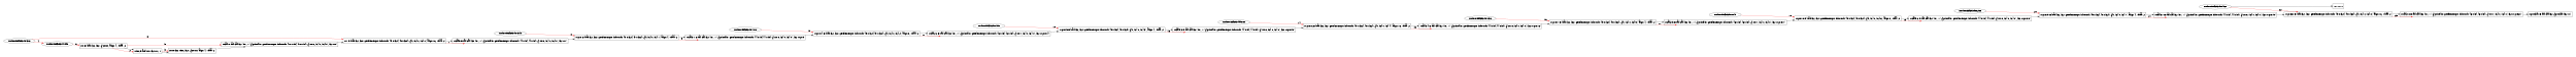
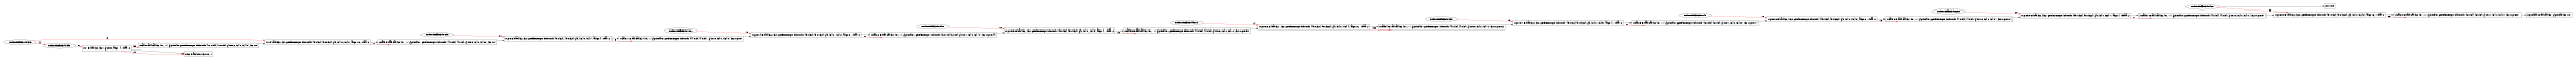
  digraph {
    rankdir=LR
    node [shape=record]
    n1 [label="  %0 = load i32, i32* @count, align 4, !tbaa !2"]
    n2 [label="  %inc = add nsw i32 %0, 1"]
    n3 [label="  %call = tail call i32 (i8*, ...) @printf(i8* getelementptr inbounds ([18 x i8], [18 x i8]* @.str.6, i64 0, i64 0), i32 %0)"]
-   n4 [label="  store i32 %inc, i32* @count, align 4, !tbaa !2"]
    n5 [label="  %1 = load i32, i32* getelementptr inbounds ([9 x i32], [9 x i32]* @b, i64 0, i64 0), align 16, !tbaa !2"]
    Node0x55f393dd1bf8 [shape=""]
    n7 [label="  %call5 = tail call i32 (i8*, ...) @printf(i8* getelementptr inbounds ([4 x i8], [4 x i8]* @.str.8, i64 0, i64 0), i32 %1)"]
    n8 [label="  %.pre = load i32, i32* getelementptr inbounds ([9 x i32], [9 x i32]* @b, i64 0, i64 1), align 4, !tbaa !2"]
    n9 [label="  %call5.1 = tail call i32 (i8*, ...) @printf(i8* getelementptr inbounds ([4 x i8], [4 x i8]* @.str.8, i64 0, i64 0), i32 %.pre)"]
    n10 [label="  %.pre14 = load i32, i32* getelementptr inbounds ([9 x i32], [9 x i32]* @b, i64 0, i64 2), align 8, !tbaa !2"]
    n11 [label="  %call2.2 = tail call i32 (i8*, ...) @printf(i8* getelementptr inbounds ([6 x i8], [6 x i8]* @.str.7, i64 0, i64 0), i32 %.pre14)"]
    n12 [label="  %.pre15 = load i32, i32* getelementptr inbounds ([9 x i32], [9 x i32]* @b, i64 0, i64 3), align 4, !tbaa !2"]
    n13 [label="  %call5.3 = tail call i32 (i8*, ...) @printf(i8* getelementptr inbounds ([4 x i8], [4 x i8]* @.str.8, i64 0, i64 0), i32 %.pre15)"]
    n14 [label="  %.pre16 = load i32, i32* getelementptr inbounds ([9 x i32], [9 x i32]* @b, i64 0, i64 4), align 16, !tbaa !2"]
    n15 [label="  %call5.4 = tail call i32 (i8*, ...) @printf(i8* getelementptr inbounds ([4 x i8], [4 x i8]* @.str.8, i64 0, i64 0), i32 %.pre16)"]
    n16 [label="  %.pre17 = load i32, i32* getelementptr inbounds ([9 x i32], [9 x i32]* @b, i64 0, i64 5), align 4, !tbaa !2"]
    n17 [label="  %call2.5 = tail call i32 (i8*, ...) @printf(i8* getelementptr inbounds ([6 x i8], [6 x i8]* @.str.7, i64 0, i64 0), i32 %.pre17)"]
    n18 [label="  %.pre18 = load i32, i32* getelementptr inbounds ([9 x i32], [9 x i32]* @b, i64 0, i64 6), align 8, !tbaa !2"]
    n19 [label="  %call5.6 = tail call i32 (i8*, ...) @printf(i8* getelementptr inbounds ([4 x i8], [4 x i8]* @.str.8, i64 0, i64 0), i32 %.pre18)"]
    n20 [label="  %.pre19 = load i32, i32* getelementptr inbounds ([9 x i32], [9 x i32]* @b, i64 0, i64 7), align 4, !tbaa !2"]
    n21 [label="  %call5.7 = tail call i32 (i8*, ...) @printf(i8* getelementptr inbounds ([4 x i8], [4 x i8]* @.str.8, i64 0, i64 0), i32 %.pre19)"]
    n22 [label="  %.pre20 = load i32, i32* getelementptr inbounds ([9 x i32], [9 x i32]* @b, i64 0, i64 8), align 16, !tbaa !2"]
    n23 [label="  %call2.8 = tail call i32 (i8*, ...) @printf(i8* getelementptr inbounds ([6 x i8], [6 x i8]* @.str.7, i64 0, i64 0), i32 %.pre20)"]
    n24 [label="  %putchar = tail call i32 @putchar(i32 10)"]
-   n25 [label="ret store"]
+   n25 [label="  ret void"]
    Node0x55f393de73c8 [shape=""]
    Node0x55f393de75d8 [shape=""]
    Node0x55f393de7788 [shape=""]
    Node0x55f393de79b8 [shape=""]
    Node0x55f393ddd808 [shape=""]
    Node0x55f393de7c98 [shape=""]
    Node0x55f393de8048 [shape=""]
    Node0x55f393de8258 [shape=""]
    Node0x55f393de8468 [shape=""]
    n1 -> n2
    n1 -> n2 [color=red label=2]
    n1 -> n3 [color=red label=5]
-   n2 -> n4
-   n2 -> n4 [color=red label=3]
    n3 -> n5
-   n4 -> n3
    n5 -> n7
    n5 -> n7 [color=red label=7]
    Node0x55f393dd1bf8 -> n1 [color=red label=6]
    n7 -> n8
    n8 -> n9
    n8 -> n9 [color=red label=9]
    n9 -> n10
    n10 -> n11
    n10 -> n11 [color=red label=11]
    n11 -> n12
    n12 -> n13
    n12 -> n13 [color=red label=13]
    n13 -> n14
    n14 -> n15
    n14 -> n15 [color=red label=15]
    n15 -> n16
    n16 -> n17
    n16 -> n17 [color=red label=17]
    n17 -> n18
    n18 -> n19
    n18 -> n19 [color=red label=19]
    n19 -> n20
    n20 -> n21
    n20 -> n21 [color=red label=21]
    n21 -> n22
    n22 -> n23
    n22 -> n23 [color=red label=23]
    n23 -> n24
    Node0x55f393de73c8 -> n5 [color=red label=6]
    Node0x55f393de73c8 -> Node0x55f393dd1bf8 [color=red label=4]
    Node0x55f393de75d8 -> n8 [color=red label=8]
    Node0x55f393de7788 -> n10 [color=red label=10]
    Node0x55f393de79b8 -> n12 [color=red label=12]
    Node0x55f393ddd808 -> n14 [color=red label=14]
    Node0x55f393de7c98 -> n16 [color=red label=16]
    Node0x55f393de8048 -> n18 [color=red label=18]
    Node0x55f393de8258 -> n20 [color=red label=20]
    Node0x55f393de8468 -> n22 [color=red label=22]
    Node0x55f393de8468 -> n25
  }
